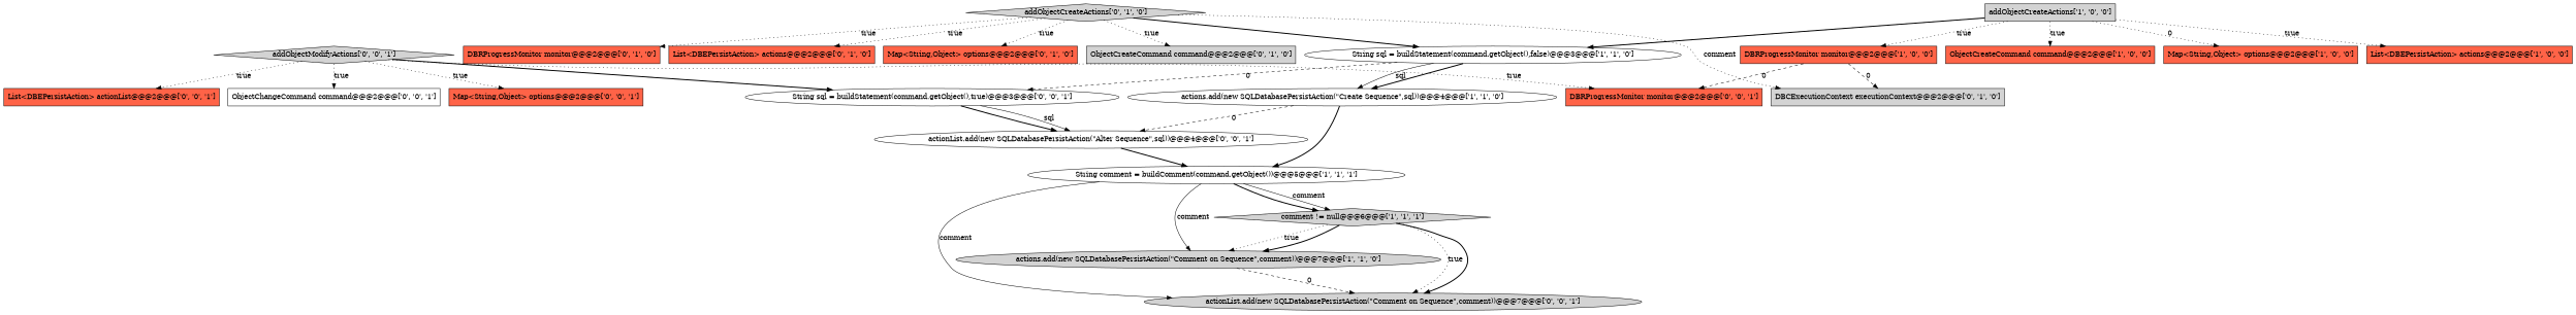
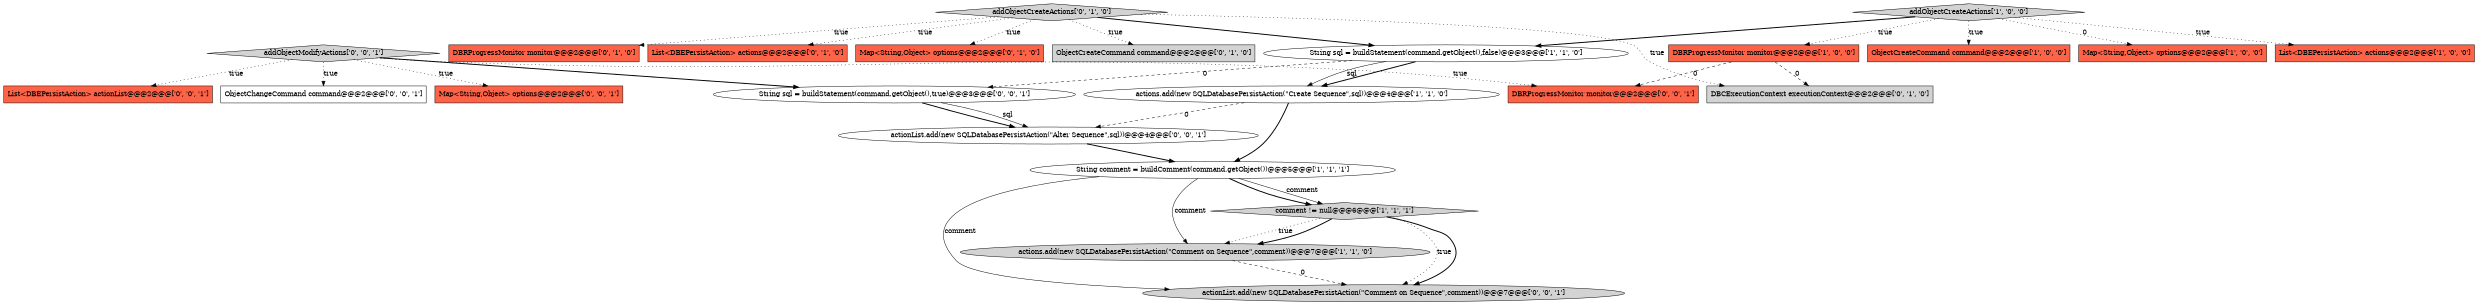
  digraph {
    node [fillcolor=tomato shape=box style=filled]
    edge [style=dotted]
    n1 [label="Map<String,Object> options@@@2@@@['0', '0', '1']"]
    n2 [label="DBRProgressMonitor monitor@@@2@@@['0', '1', '0']"]
    n3 [label="List<DBEPersistAction> actions@@@2@@@['0', '1', '0']"]
    n4 [label="List<DBEPersistAction> actionList@@@2@@@['0', '0', '1']"]
    n5 [fillcolor=white label="actionList.add(new SQLDatabasePersistAction(\"Alter Sequence\",sql))@@@4@@@['0', '0', '1']" shape=ellipse]
    n6 [fillcolor=white label="String comment = buildComment(command.getObject())@@@5@@@['1', '1', '1']" shape=ellipse]
    n7 [fillcolor=lightgray label="comment != null@@@6@@@['1', '1', '1']" shape=diamond]
    n8 [fillcolor=lightgray label="actionList.add(new SQLDatabasePersistAction(\"Comment on Sequence\",comment))@@@7@@@['0', '0', '1']" shape=ellipse]
    n9 [fillcolor=lightgray label="actions.add(new SQLDatabasePersistAction(\"Comment on Sequence\",comment))@@@7@@@['1', '1', '0']" shape=ellipse]
    n10 [label="ObjectCreateCommand command@@@2@@@['1', '0', '0']"]
    n11 [label="Map<String,Object> options@@@2@@@['0', '1', '0']"]
    n12 [fillcolor=white label="String sql = buildStatement(command.getObject(),false)@@@3@@@['1', '1', '0']" shape=ellipse]
    n13 [fillcolor=white label="String sql = buildStatement(command.getObject(),true)@@@3@@@['0', '0', '1']" shape=ellipse]
    n14 [fillcolor=white label="actions.add(new SQLDatabasePersistAction(\"Create Sequence\",sql))@@@4@@@['1', '1', '0']" shape=ellipse]
    n15 [fillcolor=lightgray label="DBCExecutionContext executionContext@@@2@@@['0', '1', '0']"]
    n16 [fillcolor=white label="ObjectChangeCommand command@@@2@@@['0', '0', '1']"]
    n17 [fillcolor=lightgray label="addObjectCreateActions['0', '1', '0']" shape=diamond]
    n18 [fillcolor=lightgray label="ObjectCreateCommand command@@@2@@@['0', '1', '0']"]
    n19 [label="DBRProgressMonitor monitor@@@2@@@['1', '0', '0']"]
    n20 [label="DBRProgressMonitor monitor@@@2@@@['0', '0', '1']"]
-   n21 [fillcolor=lightgray label="addObjectCreateActions['1', '0', '0']"]
+   n21 [fillcolor=lightgray label="addObjectCreateActions['1', '0', '0']" shape=diamond]
    n22 [label="Map<String,Object> options@@@2@@@['1', '0', '0']"]
    n23 [label="List<DBEPersistAction> actions@@@2@@@['1', '0', '0']"]
    n24 [fillcolor=lightgray label="addObjectModifyActions['0', '0', '1']" shape=diamond]
    n5 -> n6 [style=bold]
    n6 -> n7 [label=comment style=solid]
    n6 -> n7 [style=bold]
    n6 -> n8 [label=comment style=solid]
    n6 -> n9 [label=comment style=solid]
    n7 -> n8 [label=true]
    n7 -> n8 [style=bold]
    n7 -> n9 [label=true]
    n7 -> n9 [style=bold]
    n9 -> n8 [label=0 style=dashed]
    n12 -> n13 [label=0 style=dashed]
    n12 -> n14 [style=bold]
    n12 -> n14 [label=sql style=solid]
    n13 -> n5 [label=sql style=solid]
    n13 -> n5 [style=bold]
    n14 -> n5 [label=0 style=dashed]
    n14 -> n6 [style=bold]
    n17 -> n2 [label=true]
    n17 -> n3 [label=true]
    n17 -> n11 [label=true]
    n17 -> n12 [style=bold]
-   n17 -> n15 [label=comment]
+   n17 -> n15 [label=true]
    n17 -> n18 [label=true]
    n19 -> n15 [label=0 style=dashed]
    n19 -> n20 [label=0 style=dashed]
    n21 -> n10 [label=true]
    n21 -> n12 [style=bold]
    n21 -> n19 [label=true]
    n21 -> n22 [label=0]
    n21 -> n23 [label=true]
    n24 -> n1 [label=true]
    n24 -> n4 [label=true]
    n24 -> n13 [style=bold]
    n24 -> n16 [label=true]
    n24 -> n20 [label=true]
  }
